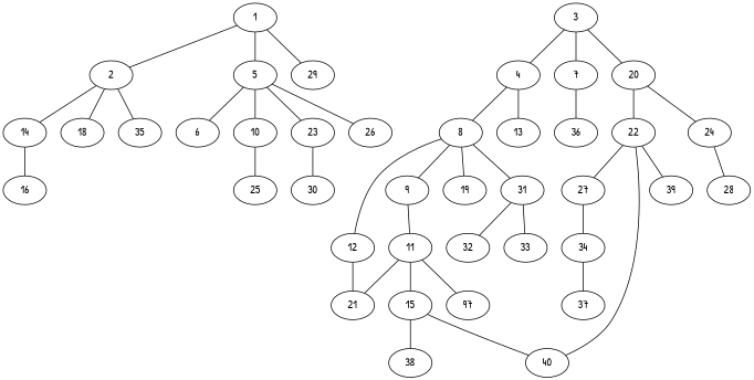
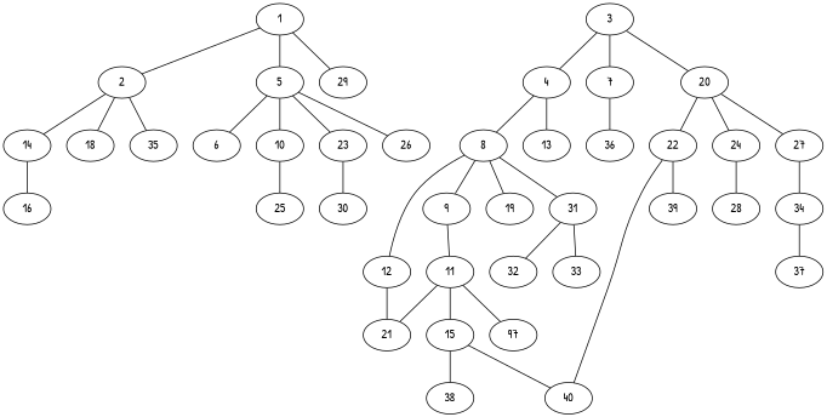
  graph {
    fontname="Patrick Hand"
    node [fontname="Patrick Hand"]
    edge [fontname="Patrick Hand"]
    1
    2
    5
    29
    14
    18
    35
    6
    10
    23
    26
    3
    4
    7
    20
    16
    25
    30
    8
    13
    36
    22
    24
    27
    9
    12
    19
    31
    40
    39
    28
    34
    11
    21
    32
    33
    15
    n38 [label=97]
    38
    37
    1 -- 2
    1 -- 5
    1 -- 29
    2 -- 14
    2 -- 18
    2 -- 35
    5 -- 6
    5 -- 10
    5 -- 23
    5 -- 26
    14 -- 16
    10 -- 25
    23 -- 30
    3 -- 4
    3 -- 7
    3 -- 20
    4 -- 8
    4 -- 13
    7 -- 36
    20 -- 22
    20 -- 24
-   22 -- 27
+   20 -- 27
    8 -- 9
    8 -- 12
    8 -- 19
    8 -- 31
    22 -- 40
    22 -- 39
    24 -- 28
    27 -- 34
    9 -- 11
    12 -- 21
    31 -- 32
    31 -- 33
    34 -- 37
    11 -- 21
    11 -- 15
    11 -- n38
    15 -- 40
    15 -- 38
  }
